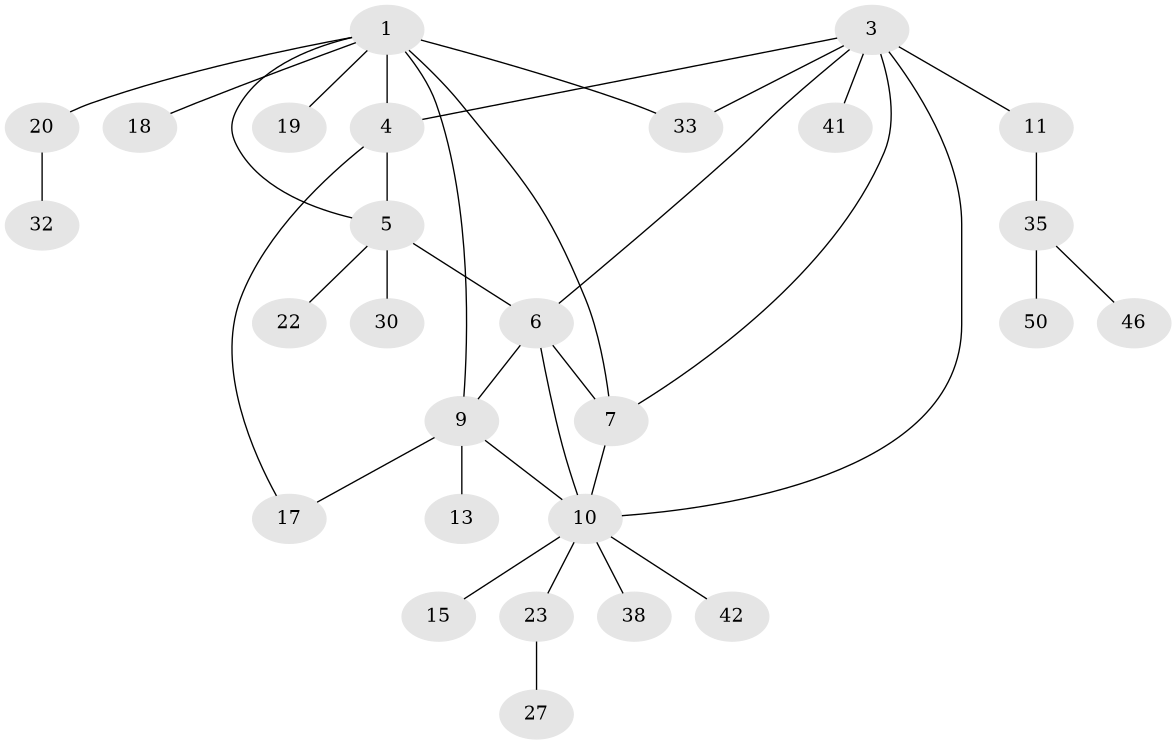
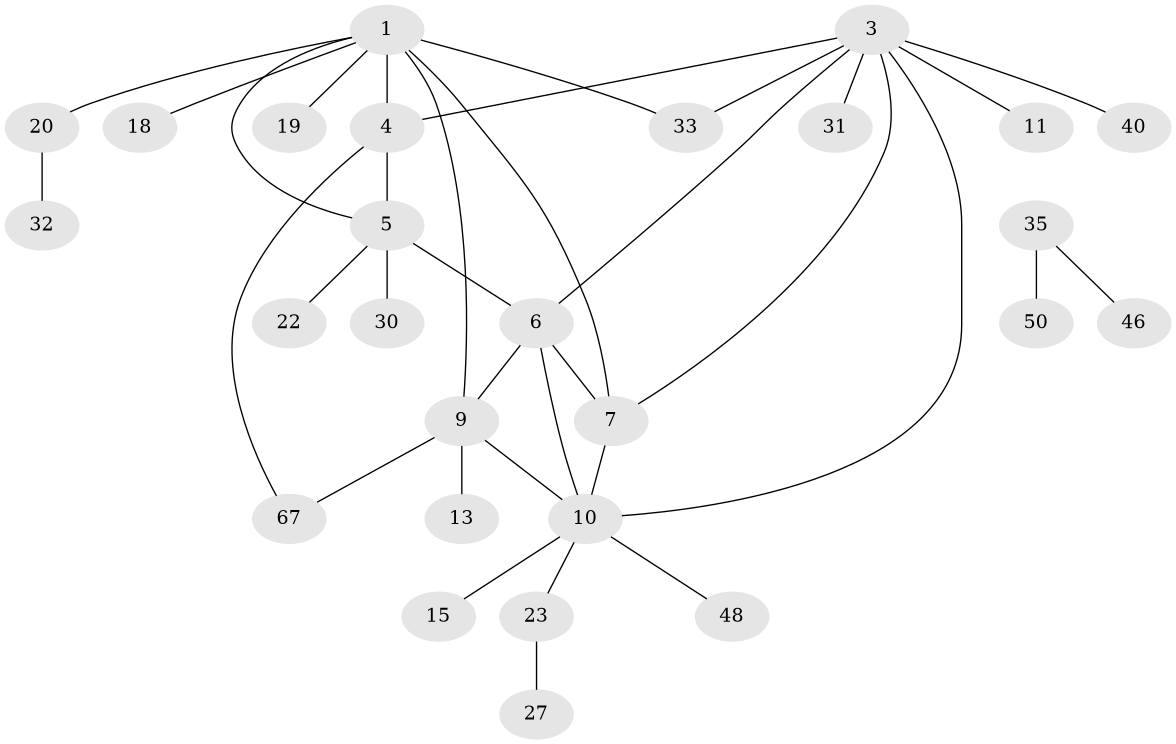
  graph {
    node [color=gray90 style=filled]
    1 [super="+2"]
    4
    5 [super="+25+48+21"]
    7 [super="+31+12"]
    9
    18
    19
    20 [super="+28"]
    33 [super="+45"]
-   17
+   17 [label=67]
    6 [super="+8+51"]
    22
    30
    10 [super="+26"]
    13
    32
    3
    11
-   41
+   40
+   41 [label=31]
    15
    23
-   38
-   42
+   42 [label=48]
    35
    27
    46
    50
    1 -- 4
    1 -- 5
    1 -- 7 [weight=2]
    1 -- 9
    1 -- 18
    1 -- 19
    1 -- 20
    1 -- 33
    4 -- 5
    4 -- 17
    5 -- 6
    5 -- 22
    5 -- 30
    7 -- 10
    9 -- 17
    9 -- 10
    9 -- 13
    20 -- 32
    6 -- 7
    6 -- 9
    6 -- 10
    10 -- 15
    10 -- 23
-   10 -- 38
    10 -- 42
    3 -- 4
    3 -- 7
    3 -- 33
    3 -- 6
    3 -- 10
    3 -- 11
+   3 -- 40
    3 -- 41
-   11 -- 35
    23 -- 27
    35 -- 46
    35 -- 50
  }
